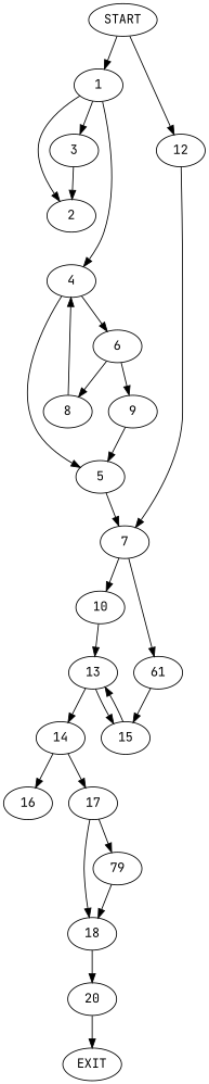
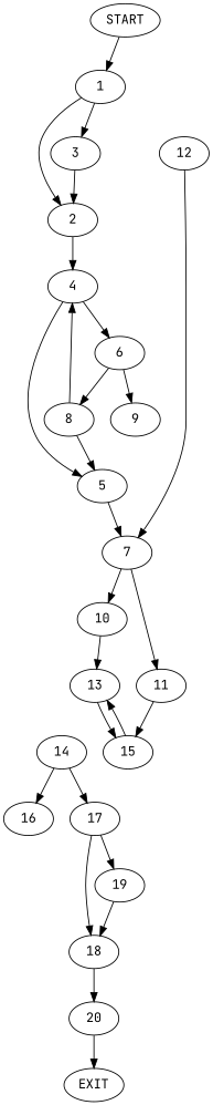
  digraph {
    fontname="JetBrains Mono"
    node [fontname="JetBrains Mono"]
    edge [fontname="JetBrains Mono"]
    n1 [label=START]
    1
    12
    2
    3
    7
    n7 [label=EXIT]
    4
    5
    6
    8
    9
    10
-   11 [label=61]
+   11
    13
    15
    14
    16
    17
    18
-   19 [label=79]
+   19
    20
    n1 -> 1
-   n1 -> 12
    1 -> 2
    1 -> 3
    12 -> 7
-   1 -> 4
+   2 -> 4
    3 -> 2
    7 -> 10
    7 -> 11
    4 -> 5
    4 -> 6
    5 -> 7
    6 -> 8
    6 -> 9
    8 -> 4
-   9 -> 5
+   8 -> 5
    10 -> 13
    11 -> 15
    13 -> 15
-   13 -> 14
    15 -> 13
    14 -> 16
    14 -> 17
    17 -> 18
    17 -> 19
    18 -> 20
    19 -> 18
    20 -> n7
  }
